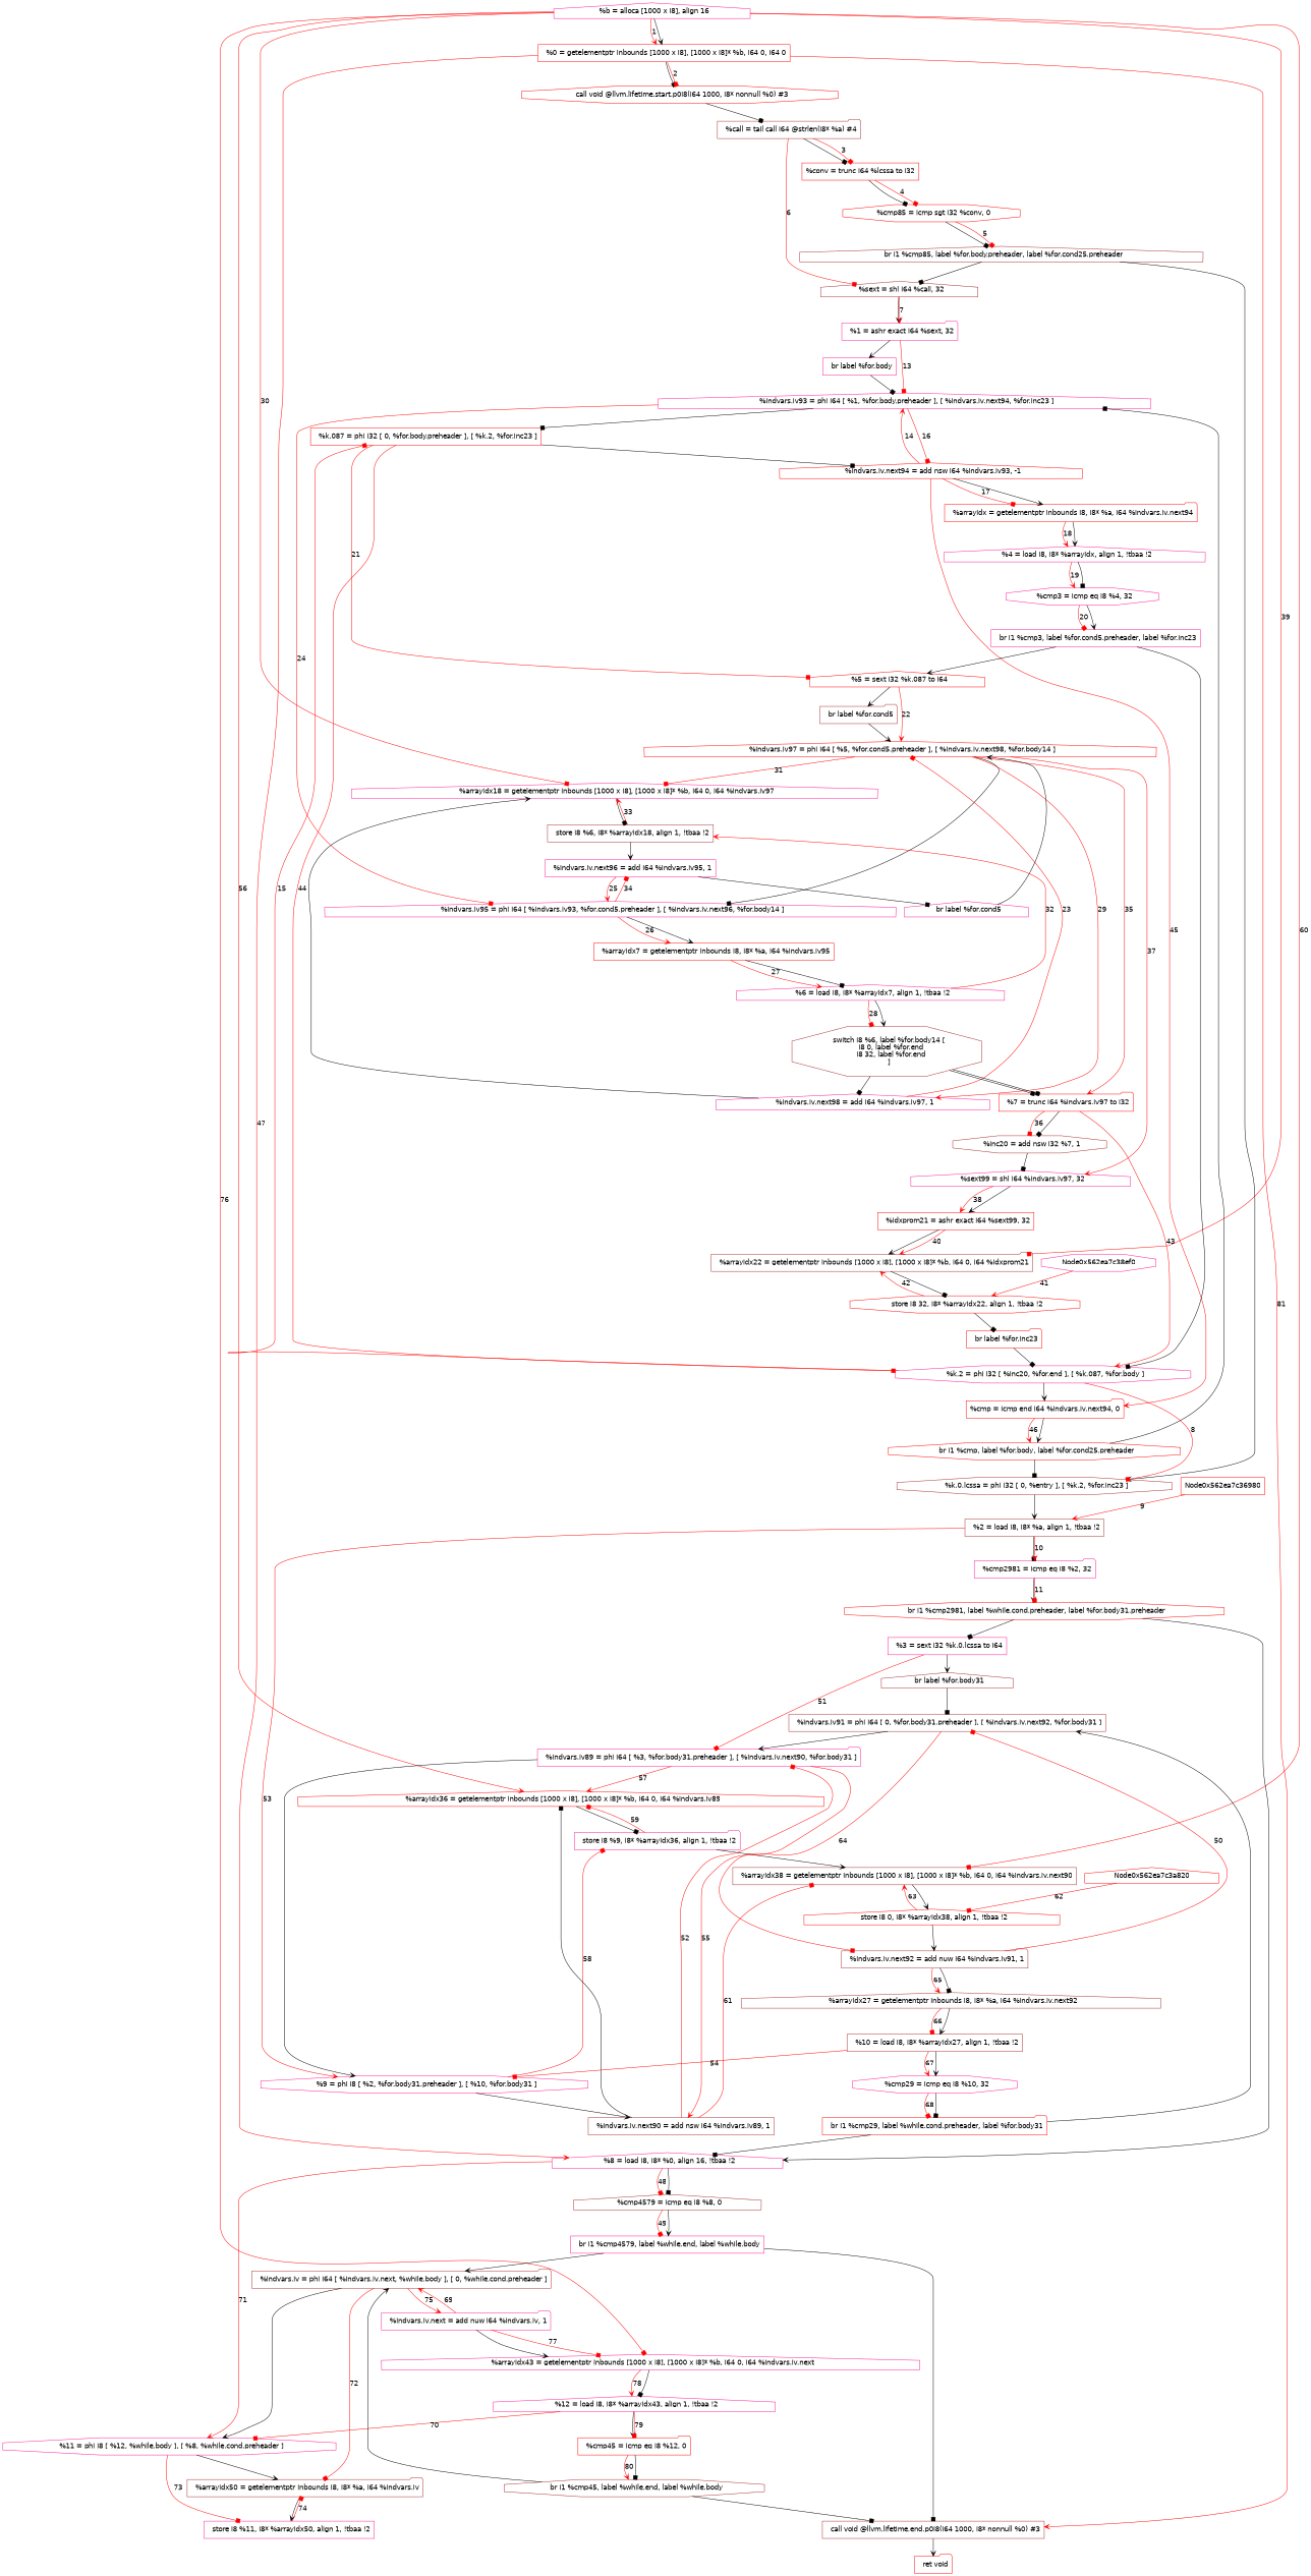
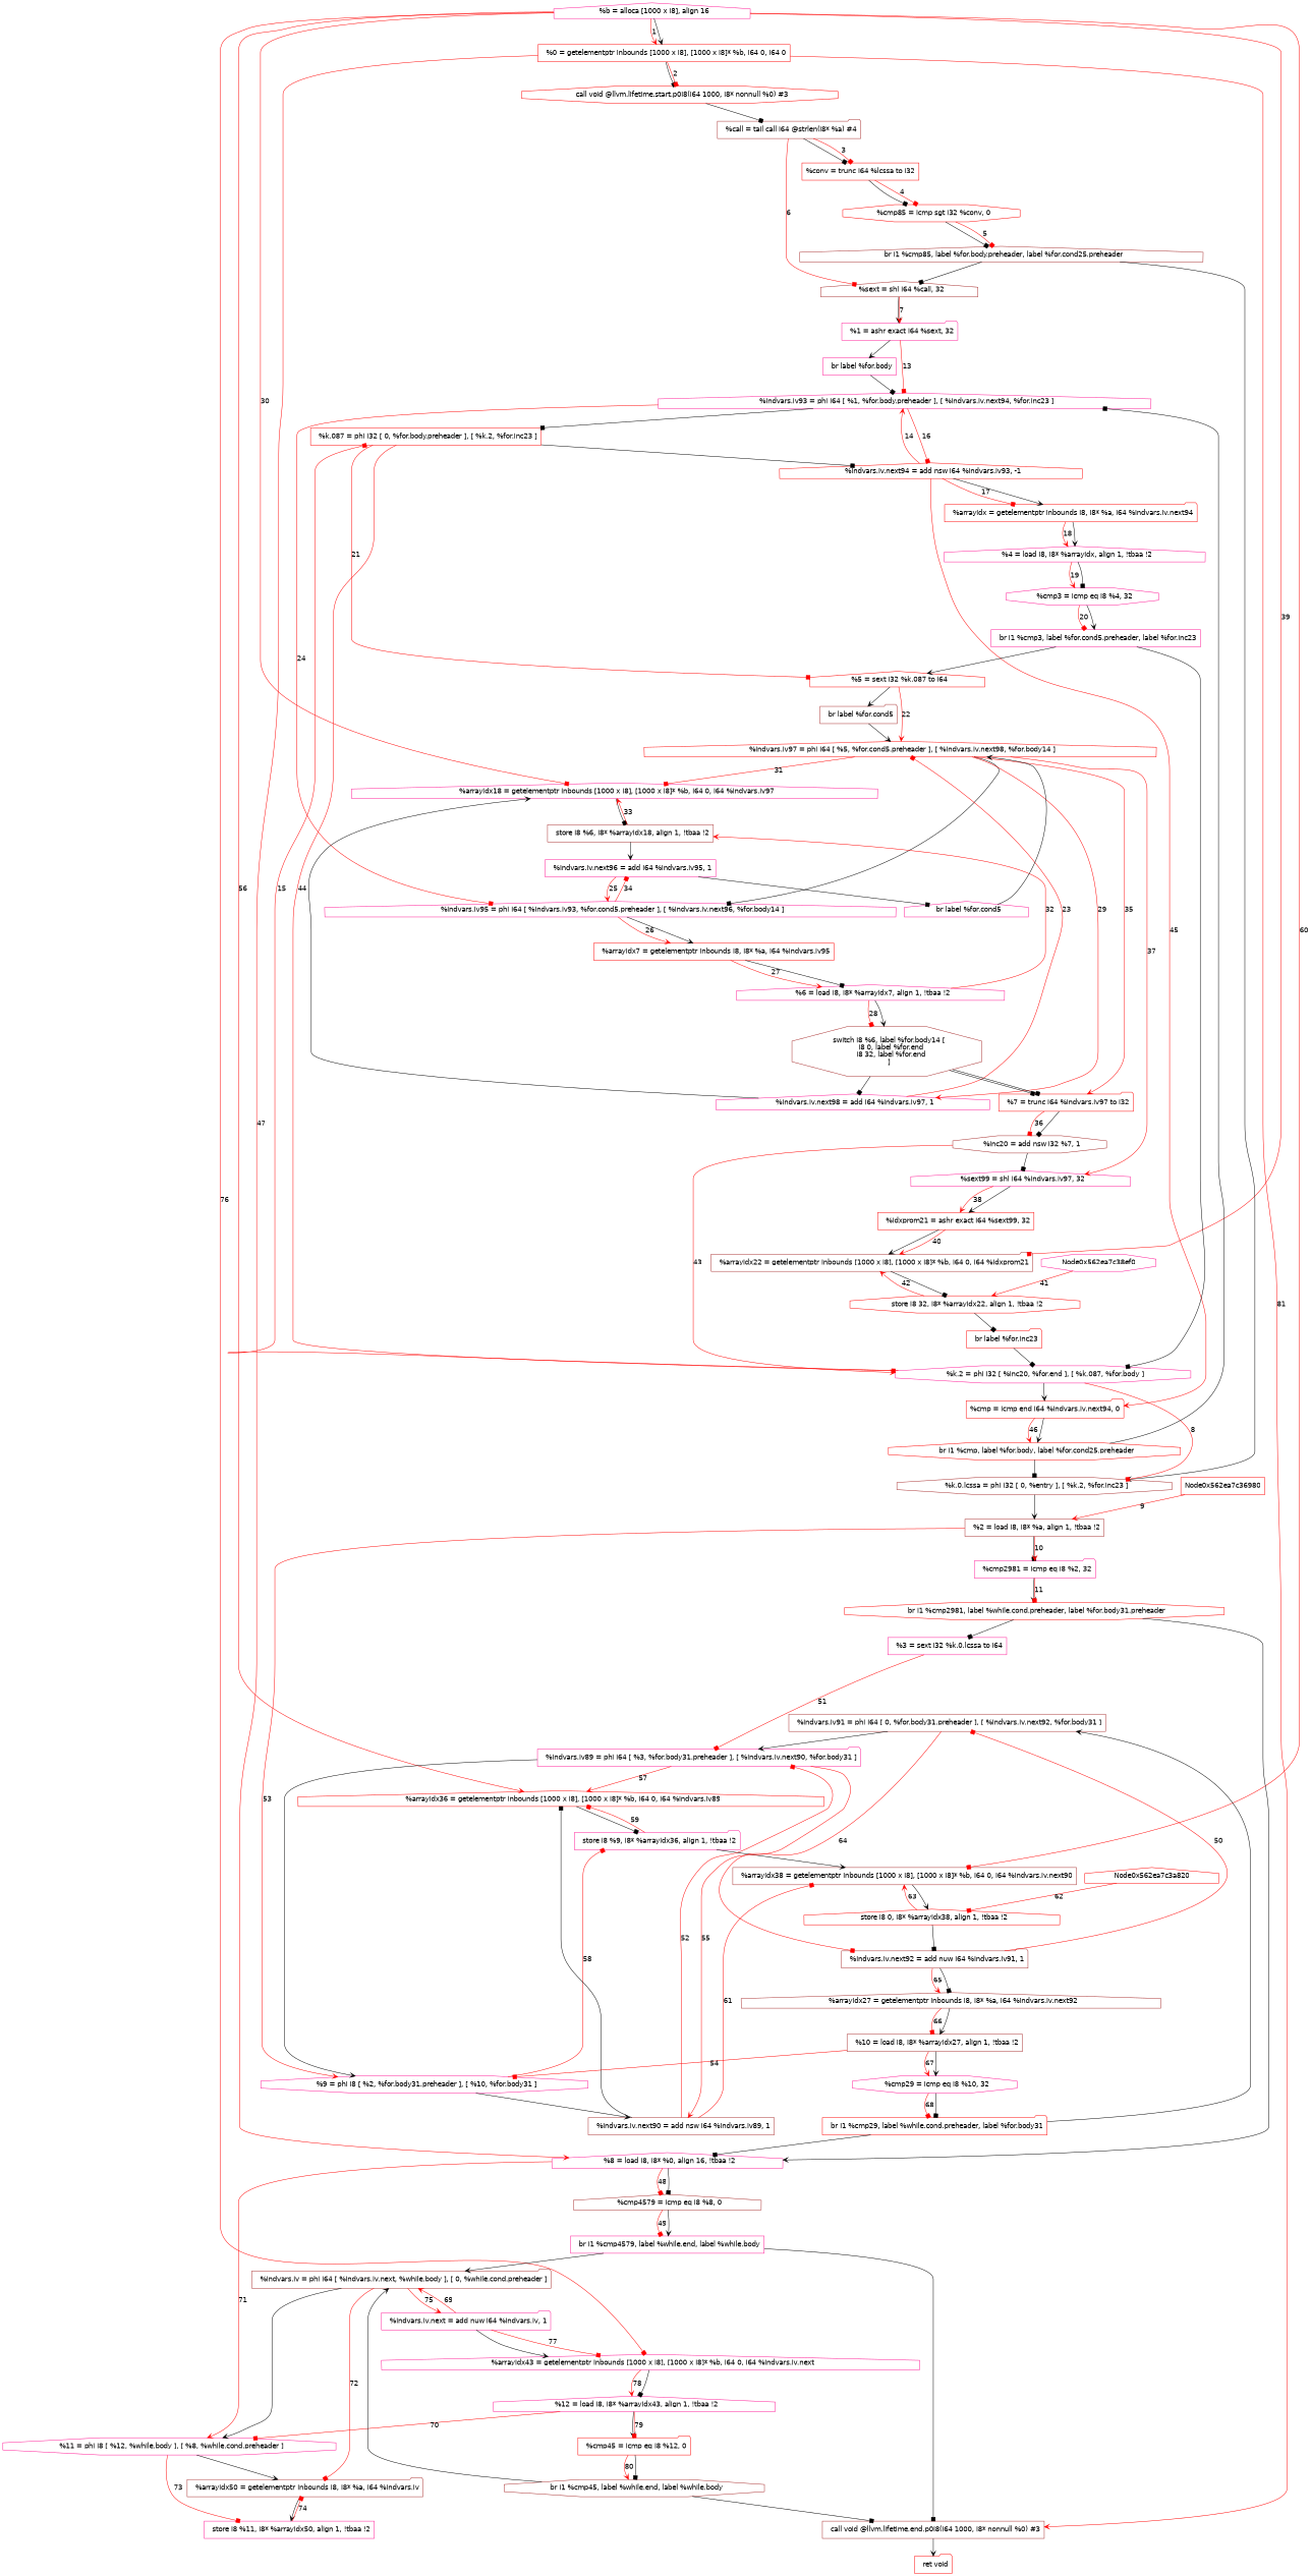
  digraph {
    fontname="DejaVu Sans"
    node [color=deeppink fontname="DejaVu Sans" shape=house]
    edge [arrowhead=box fontname="DejaVu Sans" color=red]
    n1 [label="  %b = alloca [1000 x i8], align 16"]
    n2 [color=red label="  %0 = getelementptr inbounds [1000 x i8], [1000 x i8]* %b, i64 0, i64 0" shape=box]
    n3 [label="  %arrayidx18 = getelementptr inbounds [1000 x i8], [1000 x i8]* %b, i64 0, i64 %indvars.iv97"]
    n4 [color=brown label="  %arrayidx22 = getelementptr inbounds [1000 x i8], [1000 x i8]* %b, i64 0, i64 %idxprom21" shape=folder]
    n5 [color=red label="  %arrayidx36 = getelementptr inbounds [1000 x i8], [1000 x i8]* %b, i64 0, i64 %indvars.iv89"]
    n6 [color=brown label="  %arrayidx38 = getelementptr inbounds [1000 x i8], [1000 x i8]* %b, i64 0, i64 %indvars.iv.next90" shape=box]
    n7 [label="  %arrayidx43 = getelementptr inbounds [1000 x i8], [1000 x i8]* %b, i64 0, i64 %indvars.iv.next"]
    n8 [color=red label="  call void @llvm.lifetime.start.p0i8(i64 1000, i8* nonnull %0) #3" shape=octagon]
    n9 [label="  %8 = load i8, i8* %0, align 16, !tbaa !2"]
    n10 [color=brown label="  call void @llvm.lifetime.end.p0i8(i64 1000, i8* nonnull %0) #3" shape=box]
    n11 [color=brown label="  store i8 %6, i8* %arrayidx18, align 1, !tbaa !2" shape=box]
    n12 [color=red label="  store i8 32, i8* %arrayidx22, align 1, !tbaa !2" shape=octagon]
    n13 [label="  store i8 %9, i8* %arrayidx36, align 1, !tbaa !2" shape=folder]
    n14 [color=red label="  store i8 0, i8* %arrayidx38, align 1, !tbaa !2"]
    n15 [label="  %12 = load i8, i8* %arrayidx43, align 1, !tbaa !2"]
    n16 [color=brown label="  %call = tail call i64 @strlen(i8* %a) #4" shape=folder]
    n17 [color=brown label="  %cmp4579 = icmp eq i8 %8, 0"]
    n18 [label="  %11 = phi i8 [ %12, %while.body ], [ %8, %while.cond.preheader ]" shape=octagon]
    n19 [color=red label="  ret void" shape=folder]
    n20 [color=red label="%conv = trunc i64 %lcssa to i32" shape=box]
    n21 [color=brown label="  %sext = shl i64 %call, 32"]
    n22 [color=red label="  %cmp85 = icmp sgt i32 %conv, 0" shape=octagon]
    n23 [label="  %1 = ashr exact i64 %sext, 32" shape=folder]
    n24 [color=brown label="  br i1 %cmp85, label %for.body.preheader, label %for.cond25.preheader"]
    n25 [color=brown label="  %k.0.lcssa = phi i32 [ 0, %entry ], [ %k.2, %for.inc23 ]" shape=octagon]
    n26 [color=brown label="  %2 = load i8, i8* %a, align 1, !tbaa !2" shape=box]
    n27 [label="  br label %for.body" shape=box]
    n28 [label="  %indvars.iv93 = phi i64 [ %1, %for.body.preheader ], [ %indvars.iv.next94, %for.inc23 ]"]
    n29 [color=red label="  %k.087 = phi i32 [ 0, %for.body.preheader ], [ %k.2, %for.inc23 ]" shape=box]
    n30 [color=red label="  %indvars.iv.next94 = add nsw i64 %indvars.iv93, -1"]
    n31 [label="  %indvars.iv95 = phi i64 [ %indvars.iv93, %for.cond5.preheader ], [ %indvars.iv.next96, %for.body14 ]"]
    n32 [label="  %cmp2981 = icmp eq i8 %2, 32" shape=folder]
    n33 [label="  %9 = phi i8 [ %2, %for.body31.preheader ], [ %10, %for.body31 ]" shape=octagon]
    n34 [label="  %3 = sext i32 %k.0.lcssa to i64" shape=box]
-   n35 [color=brown label="  br label %for.body31"]
    n36 [label="  %indvars.iv89 = phi i64 [ %3, %for.body31.preheader ], [ %indvars.iv.next90, %for.body31 ]" shape=folder]
    n37 [color=red label="  br i1 %cmp2981, label %while.cond.preheader, label %for.body31.preheader" shape=octagon]
    n38 [color=brown label="  %indvars.iv.next90 = add nsw i64 %indvars.iv89, 1" shape=box]
    n39 [color=brown label="  %indvars.iv91 = phi i64 [ 0, %for.body31.preheader ], [ %indvars.iv.next92, %for.body31 ]" shape=box]
    n40 [color=brown label="  %indvars.iv.next92 = add nuw i64 %indvars.iv91, 1" shape=folder]
    n41 [color=red label="  %5 = sext i32 %k.087 to i64"]
    n42 [label="  %k.2 = phi i32 [ %inc20, %for.end ], [ %k.087, %for.body ]" shape=octagon]
    n43 [color=red label="  %arrayidx = getelementptr inbounds i8, i8* %a, i64 %indvars.iv.next94" shape=folder]
    n44 [color=red label="%cmp = icmp end i64 %indvars.iv.next94, 0" shape=folder]
    n45 [color=red label="  %arrayidx7 = getelementptr inbounds i8, i8* %a, i64 %indvars.iv95" shape=box]
    n46 [label="  %indvars.iv.next96 = add i64 %indvars.iv95, 1" shape=box]
    n47 [color=brown label="  br label %for.cond5" shape=folder]
    n48 [color=red label="  %indvars.iv97 = phi i64 [ %5, %for.cond5.preheader ], [ %indvars.iv.next98, %for.body14 ]"]
    n49 [label="  %4 = load i8, i8* %arrayidx, align 1, !tbaa !2"]
    n50 [color=red label="  br i1 %cmp, label %for.body, label %for.cond25.preheader" shape=octagon]
    n51 [label="  %cmp3 = icmp eq i8 %4, 32" shape=octagon]
    n52 [label="  br i1 %cmp3, label %for.cond5.preheader, label %for.inc23" shape=box]
    n53 [label="  %indvars.iv.next98 = add i64 %indvars.iv97, 1"]
    n54 [color=red label="  %7 = trunc i64 %indvars.iv97 to i32" shape=folder]
    n55 [label="  %sext99 = shl i64 %indvars.iv97, 32"]
    n56 [color=brown label="  %inc20 = add nsw i32 %7, 1" shape=octagon]
    n57 [color=red label="  %idxprom21 = ashr exact i64 %sext99, 32" shape=box]
    n58 [label="  %6 = load i8, i8* %arrayidx7, align 1, !tbaa !2"]
    n59 [label="  br label %for.cond5"]
    n60 [color=brown label="  switch i8 %6, label %for.body14 [\n    i8 0, label %for.end\n    i8 32, label %for.end\n  ]" shape=octagon]
    n61 [color=red label="  br label %for.inc23" shape=folder]
    n62 [label="  br i1 %cmp4579, label %while.end, label %while.body" shape=box]
    n63 [color=brown label="  %arrayidx50 = getelementptr inbounds i8, i8* %a, i64 %indvars.iv" shape=folder]
    n64 [label="  store i8 %11, i8* %arrayidx50, align 1, !tbaa !2" shape=box]
    n65 [color=brown label="  %indvars.iv = phi i64 [ %indvars.iv.next, %while.body ], [ 0, %while.cond.preheader ]" shape=folder]
    n66 [label="  %indvars.iv.next = add nuw i64 %indvars.iv, 1" shape=folder]
    n67 [color=brown label="  %arrayidx27 = getelementptr inbounds i8, i8* %a, i64 %indvars.iv.next92"]
    n68 [color=brown label="  %10 = load i8, i8* %arrayidx27, align 1, !tbaa !2" shape=box]
    n69 [label="  %cmp29 = icmp eq i8 %10, 32" shape=octagon]
    n70 [color=red label="  br i1 %cmp29, label %while.cond.preheader, label %for.body31" shape=folder]
    n71 [color=red label="  %cmp45 = icmp eq i8 %12, 0" shape=folder]
    n72 [color=brown label="  br i1 %cmp45, label %while.end, label %while.body" shape=octagon]
    Node0x562ea7c36980 [color=red shape=box]
    Node0x562ea7c38ef0 [shape=octagon]
    Node0x562ea7c3a820 [color=red]
    n1 -> n2 [arrowhead=vee color=""]
    n1 -> n2 [arrowhead=vee label=1]
    n1 -> n3 [label=30]
    n1 -> n4 [label=39]
    n1 -> n5 [arrowhead=vee label=56]
    n1 -> n6 [label=60]
    n1 -> n7 [label=76]
    n2 -> n8 [color=""]
    n2 -> n8 [label=2]
    n2 -> n9 [arrowhead=vee label=47]
    n2 -> n10 [arrowhead=vee label=81]
    n3 -> n11 [color=""]
    n4 -> n12 [color=""]
    n5 -> n13 [color=""]
    n6 -> n14 [arrowhead=vee color=""]
    n7 -> n15 [color=""]
    n7 -> n15 [arrowhead=vee label=78]
    n8 -> n16 [color=""]
    n9 -> n17 [color=""]
    n9 -> n17 [label=48]
    n9 -> n18 [arrowhead=vee label=71]
    n10 -> n19 [arrowhead=vee color=""]
    n11 -> n3 [arrowhead=vee label=33]
    n11 -> n46 [arrowhead=vee color=""]
    n12 -> n4 [arrowhead=vee label=42]
    n12 -> n61 [color=""]
    n13 -> n5 [label=59]
    n13 -> n6 [arrowhead=vee color=""]
    n14 -> n6 [arrowhead=vee label=63]
-   n14 -> n40 [arrowhead=vee color=""]
+   n14 -> n40 [color=""]
    n15 -> n18 [label=70]
    n15 -> n71 [arrowhead=vee color=""]
    n15 -> n71 [label=79]
    n16 -> n20 [color=""]
    n16 -> n20 [label=3]
    n16 -> n21 [label=6]
    n17 -> n62 [arrowhead=vee color=""]
    n17 -> n62 [label=49]
    n18 -> n63 [arrowhead=vee color=""]
    n18 -> n64 [label=73]
    n20 -> n22 [color=""]
    n20 -> n22 [label=4]
    n21 -> n23 [arrowhead=vee color=""]
    n21 -> n23 [arrowhead=vee label=7]
    n22 -> n24 [color=""]
    n22 -> n24 [label=5]
    n23 -> n27 [arrowhead=vee color=""]
    n23 -> n28 [label=13]
    n24 -> n21 [color=""]
    n24 -> n25 [arrowhead=vee color=""]
    n25 -> n26 [arrowhead=vee color=""]
    n26 -> n32 [color=""]
    n26 -> n32 [arrowhead=vee label=10]
    n26 -> n33 [arrowhead=vee label=53]
    n27 -> n28 [color=""]
    n28 -> n29 [color=""]
    n28 -> n30 [label=16]
    n28 -> n31 [label=24]
    n29 -> n30 [color=""]
    n29 -> n41 [label=21]
    n29 -> n42 [label=44]
    n30 -> n28 [arrowhead=vee label=14]
    n30 -> n43 [arrowhead=vee color=""]
    n30 -> n43 [label=17]
    n30 -> n44 [arrowhead=vee label=45]
    n31 -> n45 [arrowhead=vee color=""]
    n31 -> n45 [arrowhead=vee label=26]
    n31 -> n46 [label=34]
    n32 -> n37 [arrowhead=vee color=""]
    n32 -> n37 [label=11]
    n33 -> n13 [label=58]
    n33 -> n38 [arrowhead=vee color=""]
-   n34 -> n35 [arrowhead=vee color=""]
    n34 -> n36 [label=51]
-   n35 -> n39 [color=""]
    n36 -> n5 [arrowhead=vee label=57]
    n36 -> n33 [arrowhead=vee color=""]
    n36 -> n38 [arrowhead=vee label=55]
    n37 -> n9 [arrowhead=vee color=""]
    n37 -> n34 [color=""]
    n38 -> n5 [color=""]
    n38 -> n6 [label=61]
    n38 -> n36 [label=52]
    n39 -> n36 [arrowhead=vee color=""]
    n39 -> n40 [label=64]
    n40 -> n39 [label=50]
    n40 -> n67 [color=""]
    n40 -> n67 [arrowhead=vee label=65]
    n41 -> n47 [arrowhead=vee color=""]
    n41 -> n48 [arrowhead=vee label=22]
    n42 -> n25 [label=8]
    n42 -> n29 [label=15]
    n42 -> n44 [arrowhead=vee color=""]
    n43 -> n49 [arrowhead=vee color=""]
    n43 -> n49 [arrowhead=vee label=18]
    n44 -> n50 [arrowhead=vee color=""]
    n44 -> n50 [arrowhead=vee label=46]
    n45 -> n58 [color=""]
    n45 -> n58 [arrowhead=vee label=27]
    n46 -> n31 [arrowhead=vee label=25]
    n46 -> n59 [color=""]
    n47 -> n48 [arrowhead=vee color=""]
    n48 -> n3 [label=31]
    n48 -> n31 [color=""]
    n48 -> n53 [arrowhead=vee label=29]
    n48 -> n54 [arrowhead=vee label=35]
    n48 -> n55 [arrowhead=vee label=37]
    n49 -> n51 [color=""]
    n49 -> n51 [arrowhead=vee label=19]
    n50 -> n25 [color=""]
    n50 -> n28 [color=""]
    n51 -> n52 [arrowhead=vee color=""]
    n51 -> n52 [label=20]
    n52 -> n41 [arrowhead=vee color=""]
    n52 -> n42 [color=""]
    n53 -> n3 [arrowhead=vee color=""]
    n53 -> n48 [label=23]
    n54 -> n56 [color=""]
    n54 -> n56 [label=36]
    n55 -> n57 [arrowhead=vee color=""]
    n55 -> n57 [arrowhead=vee label=38]
-   n54 -> n42 [arrowhead=vee label=43]
+   n56 -> n42 [arrowhead=vee label=43]
    n56 -> n55 [color=""]
    n57 -> n4 [arrowhead=vee color=""]
    n57 -> n4 [arrowhead=vee label=40]
    n58 -> n11 [arrowhead=vee label=32]
    n58 -> n60 [arrowhead=vee color=""]
    n58 -> n60 [label=28]
    n59 -> n48 [arrowhead=vee color=""]
    n60 -> n53 [color=""]
    n60 -> n54 [color=""]
    n60 -> n54 [color=""]
    n61 -> n42 [color=""]
    n62 -> n10 [color=""]
    n62 -> n65 [arrowhead=vee color=""]
    n63 -> n64 [arrowhead=vee color=""]
    n64 -> n63 [label=74]
    n65 -> n18 [arrowhead=vee color=""]
    n65 -> n63 [label=72]
    n65 -> n66 [arrowhead=vee label=75]
    n66 -> n7 [arrowhead=vee color=""]
    n66 -> n7 [label=77]
    n66 -> n65 [arrowhead=vee label=69]
    n67 -> n68 [arrowhead=vee color=""]
    n67 -> n68 [label=66]
    n68 -> n33 [label=54]
    n68 -> n69 [arrowhead=vee color=""]
    n68 -> n69 [arrowhead=vee label=67]
    n69 -> n70 [color=""]
    n69 -> n70 [label=68]
    n70 -> n9 [color=""]
    n70 -> n39 [arrowhead=vee color=""]
    n71 -> n72 [color=""]
    n71 -> n72 [arrowhead=vee label=80]
    n72 -> n10 [color=""]
    n72 -> n65 [arrowhead=vee color=""]
    Node0x562ea7c36980 -> n26 [arrowhead=vee label=9]
    Node0x562ea7c38ef0 -> n12 [arrowhead=vee label=41]
    Node0x562ea7c3a820 -> n14 [label=62]
  }
